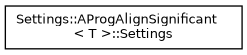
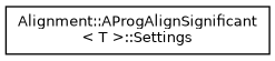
  digraph {
    rankdir=TB
-   n1 [color=black fillcolor=white fontname=Helvetica fontsize=10 height=0.2 label="Settings::AProgAlignSignificant\l\< T \>::Settings" shape=record style=filled width=0.4]
+   n1 [color=black fillcolor=white fontname=Helvetica fontsize=10 height=0.2 label="Alignment::AProgAlignSignificant\l\< T \>::Settings" shape=record style=filled width=0.4]
  }
